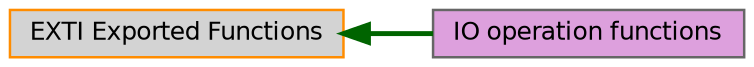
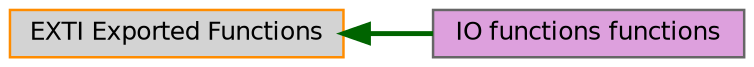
  digraph {
    rankdir=LR
    node [fontname=Helvetica fontsize=10 shape=box style=filled]
    n1 [color=darkorange fillcolor=lightgrey height=0.2 label="EXTI Exported Functions" width=0.4]
-   n2 [color=gray40 fillcolor=plum fontcolor=black height=0.2 label="IO operation functions" width=0.4]
+   n2 [color=gray40 fillcolor=plum fontcolor=black height=0.2 label="IO functions functions" width=0.4]
    n1 -> n2 [dir=back fontname=Helvetica fontsize=10 labelfontname=Helvetica labelfontsize=10 shape=plaintext style=bold color=darkgreen]
  }
